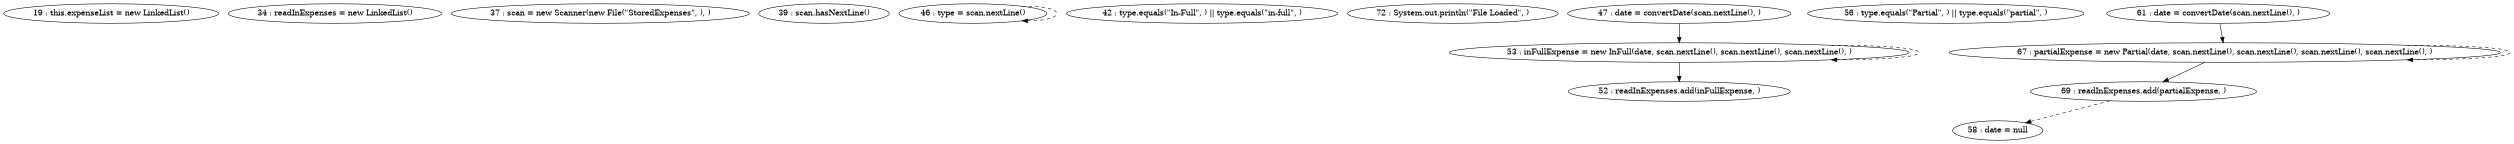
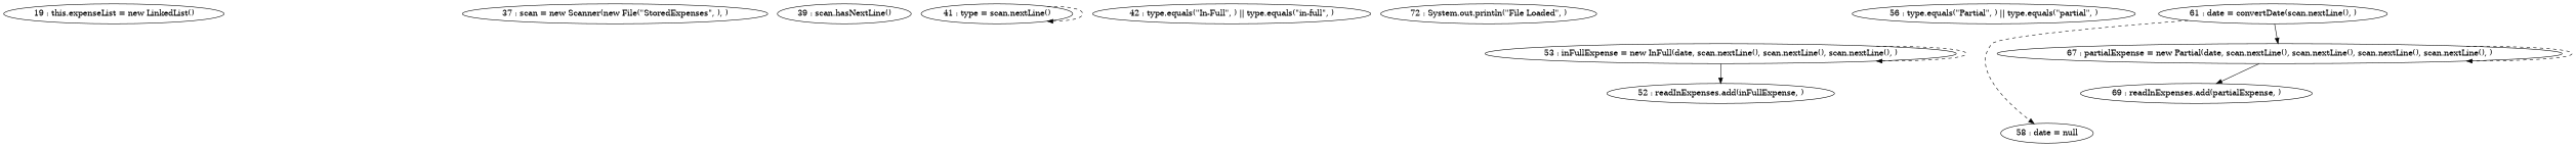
  digraph {
    "19 : this.expenseList = new LinkedList()"
-   "34 : readInExpenses = new LinkedList()"
    "37 : scan = new Scanner(new File(\"StoredExpenses\", ), )"
    "39 : scan.hasNextLine()"
-   "41 : type = scan.nextLine()" [label="46 : type = scan.nextLine()"]
+   "41 : type = scan.nextLine()"
    "42 : type.equals(\"In-Full\", ) || type.equals(\"in-full\", )"
    "72 : System.out.println(\"File Loaded\", )"
-   "47 : date = convertDate(scan.nextLine(), )"
    "53 : inFullExpense = new InFull(date, scan.nextLine(), scan.nextLine(), scan.nextLine(), )"
    n10 [label="52 : readInExpenses.add(inFullExpense, )"]
    "56 : type.equals(\"Partial\", ) || type.equals(\"partial\", )"
    "61 : date = convertDate(scan.nextLine(), )"
    "58 : date = null"
    "67 : partialExpense = new Partial(date, scan.nextLine(), scan.nextLine(), scan.nextLine(), scan.nextLine(), )"
    "69 : readInExpenses.add(partialExpense, )"
    "41 : type = scan.nextLine()" -> "41 : type = scan.nextLine()" [style=dashed]
-   "47 : date = convertDate(scan.nextLine(), )" -> "53 : inFullExpense = new InFull(date, scan.nextLine(), scan.nextLine(), scan.nextLine(), )"
    "53 : inFullExpense = new InFull(date, scan.nextLine(), scan.nextLine(), scan.nextLine(), )" -> "53 : inFullExpense = new InFull(date, scan.nextLine(), scan.nextLine(), scan.nextLine(), )" [style=dashed]
    "53 : inFullExpense = new InFull(date, scan.nextLine(), scan.nextLine(), scan.nextLine(), )" -> n10
-   "69 : readInExpenses.add(partialExpense, )" -> "58 : date = null" [style=dashed]
+   "61 : date = convertDate(scan.nextLine(), )" -> "58 : date = null" [style=dashed]
    "61 : date = convertDate(scan.nextLine(), )" -> "67 : partialExpense = new Partial(date, scan.nextLine(), scan.nextLine(), scan.nextLine(), scan.nextLine(), )"
    "67 : partialExpense = new Partial(date, scan.nextLine(), scan.nextLine(), scan.nextLine(), scan.nextLine(), )" -> "67 : partialExpense = new Partial(date, scan.nextLine(), scan.nextLine(), scan.nextLine(), scan.nextLine(), )" [style=dashed]
    "67 : partialExpense = new Partial(date, scan.nextLine(), scan.nextLine(), scan.nextLine(), scan.nextLine(), )" -> "69 : readInExpenses.add(partialExpense, )"
  }
